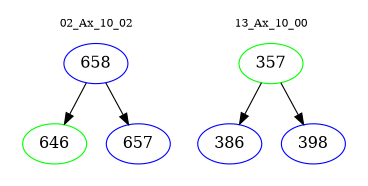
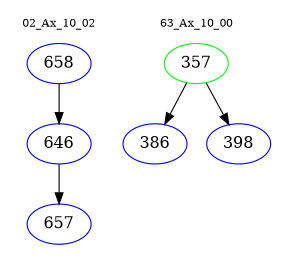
  digraph {
    node [color=blue]
    edge [color=black]
    n1 [label=658]
-   n2 [color=green label=646]
+   n2 [label=646]
    n3 [label=657]
    n4 [label=386]
    n5 [color=green label=357]
    n6 [label=398]
    subgraph cluster_1 {
      color=white
      fontsize=10
      label="02_Ax_10_02"
      n1
      n2
      n3
    }
    subgraph cluster_2 {
      color=white
      fontsize=10
-     label="13_Ax_10_00"
+     label="63_Ax_10_00"
      n4
      n5
      n6
    }
    n1 -> n2
-   n1 -> n3
+   n2 -> n3
    n5 -> n4
    n5 -> n6
  }
